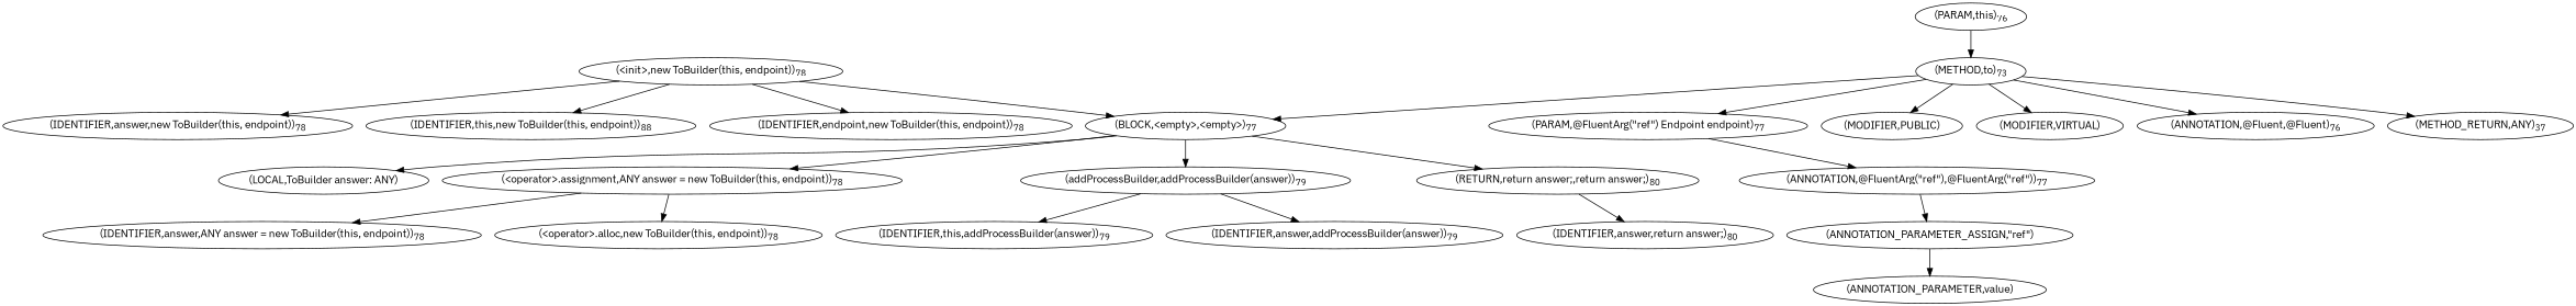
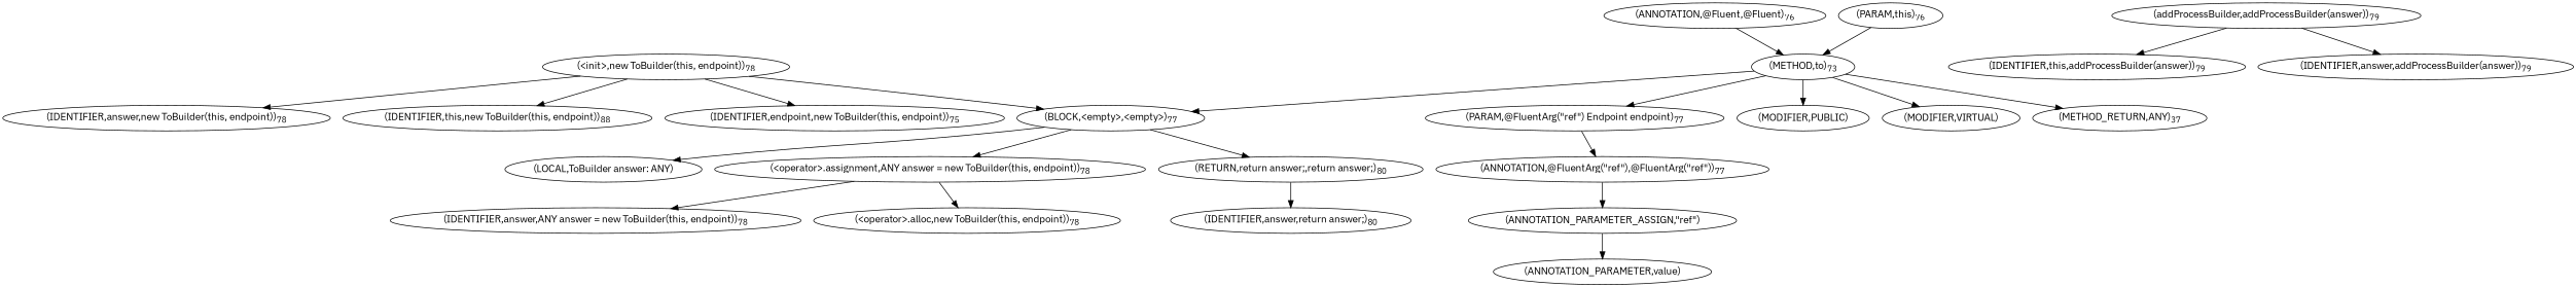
  digraph {
    fontname="IBM Plex Sans"
    node [fontname="IBM Plex Sans"]
    edge [fontname="IBM Plex Sans"]
    n1 [label=<(METHOD,to)<SUB>73</SUB>>]
    n2 [label=<(PARAM,@FluentArg(&quot;ref&quot;) Endpoint endpoint)<SUB>77</SUB>>]
    n3 [label=<(BLOCK,&lt;empty&gt;,&lt;empty&gt;)<SUB>77</SUB>>]
    n4 [label=<(MODIFIER,PUBLIC)>]
    n5 [label=<(MODIFIER,VIRTUAL)>]
    n6 [label=<(ANNOTATION,@Fluent,@Fluent)<SUB>76</SUB>>]
    n7 [label=<(METHOD_RETURN,ANY)<SUB>37</SUB>>]
    n8 [label=<(PARAM,this)<SUB>76</SUB>>]
    n9 [label=<(ANNOTATION,@FluentArg(&quot;ref&quot;),@FluentArg(&quot;ref&quot;))<SUB>77</SUB>>]
    n10 [label=<(LOCAL,ToBuilder answer: ANY)>]
    n11 [label=<(&lt;operator&gt;.assignment,ANY answer = new ToBuilder(this, endpoint))<SUB>78</SUB>>]
    n12 [label=<(addProcessBuilder,addProcessBuilder(answer))<SUB>79</SUB>>]
    n13 [label=<(RETURN,return answer;,return answer;)<SUB>80</SUB>>]
    n14 [label=<(ANNOTATION_PARAMETER_ASSIGN,&quot;ref&quot;)>]
    n15 [label=<(ANNOTATION_PARAMETER,value)>]
    n16 [label=<(IDENTIFIER,answer,ANY answer = new ToBuilder(this, endpoint))<SUB>78</SUB>>]
    n17 [label=<(&lt;operator&gt;.alloc,new ToBuilder(this, endpoint))<SUB>78</SUB>>]
    n18 [label=<(&lt;init&gt;,new ToBuilder(this, endpoint))<SUB>78</SUB>>]
    n19 [label=<(IDENTIFIER,answer,new ToBuilder(this, endpoint))<SUB>78</SUB>>]
    n20 [label=<(IDENTIFIER,this,new ToBuilder(this, endpoint))<SUB>88</SUB>>]
-   n21 [label=<(IDENTIFIER,endpoint,new ToBuilder(this, endpoint))<SUB>78</SUB>>]
+   n21 [label=<(IDENTIFIER,endpoint,new ToBuilder(this, endpoint))<SUB>75</SUB>>]
    n22 [label=<(IDENTIFIER,this,addProcessBuilder(answer))<SUB>79</SUB>>]
    n23 [label=<(IDENTIFIER,answer,addProcessBuilder(answer))<SUB>79</SUB>>]
    n24 [label=<(IDENTIFIER,answer,return answer;)<SUB>80</SUB>>]
    n1 -> n2
    n1 -> n3
    n1 -> n4
    n1 -> n5
-   n1 -> n6
+   n6 -> n1
    n1 -> n7
    n2 -> n9
    n3 -> n10
    n3 -> n11
-   n3 -> n12
    n3 -> n13
    n8 -> n1
    n9 -> n14
    n11 -> n16
    n11 -> n17
    n12 -> n22
    n12 -> n23
    n13 -> n24
    n14 -> n15
    n18 -> n3
    n18 -> n19
    n18 -> n20
    n18 -> n21
  }
